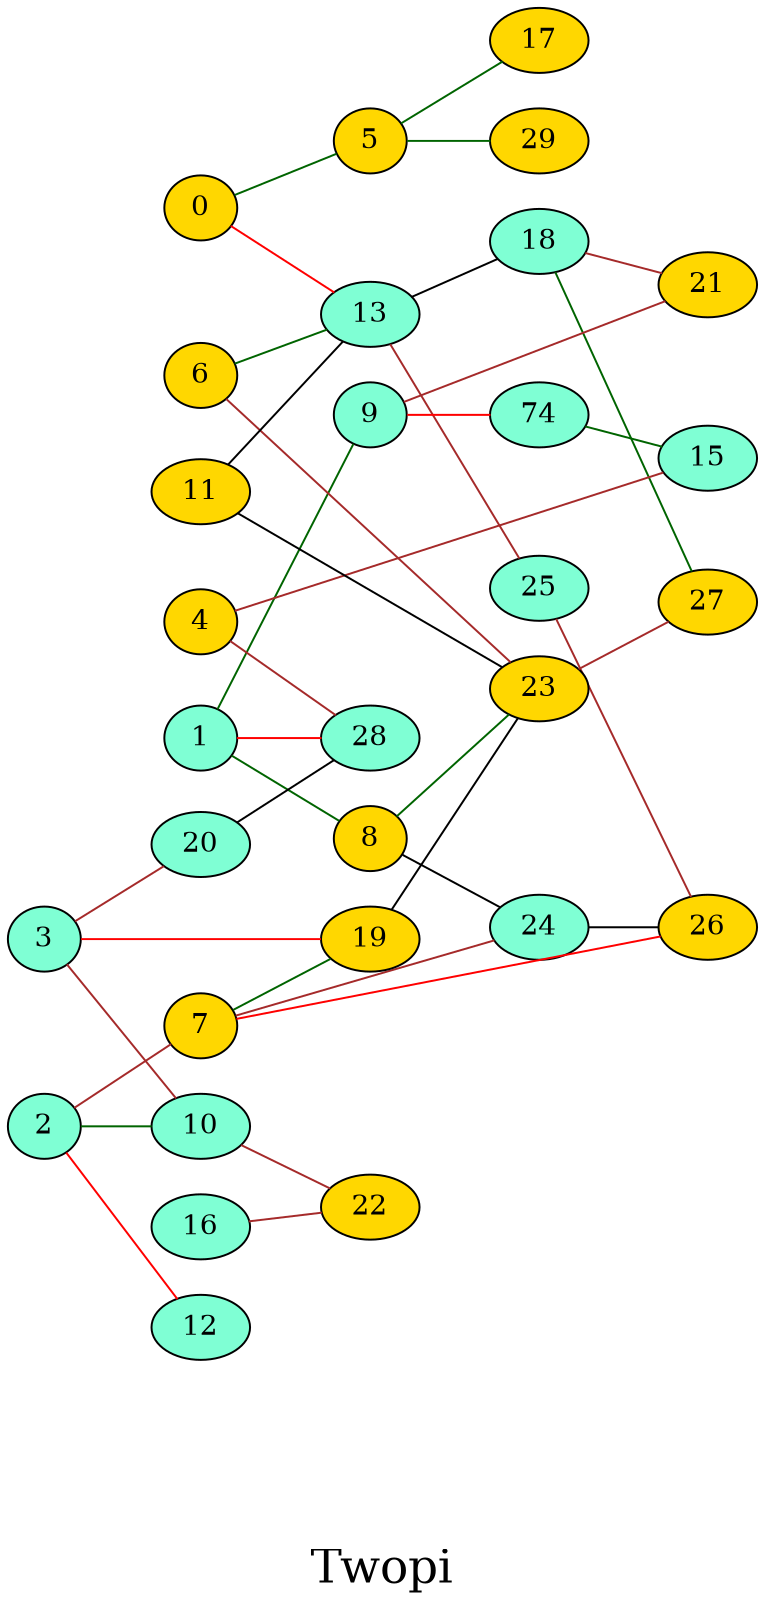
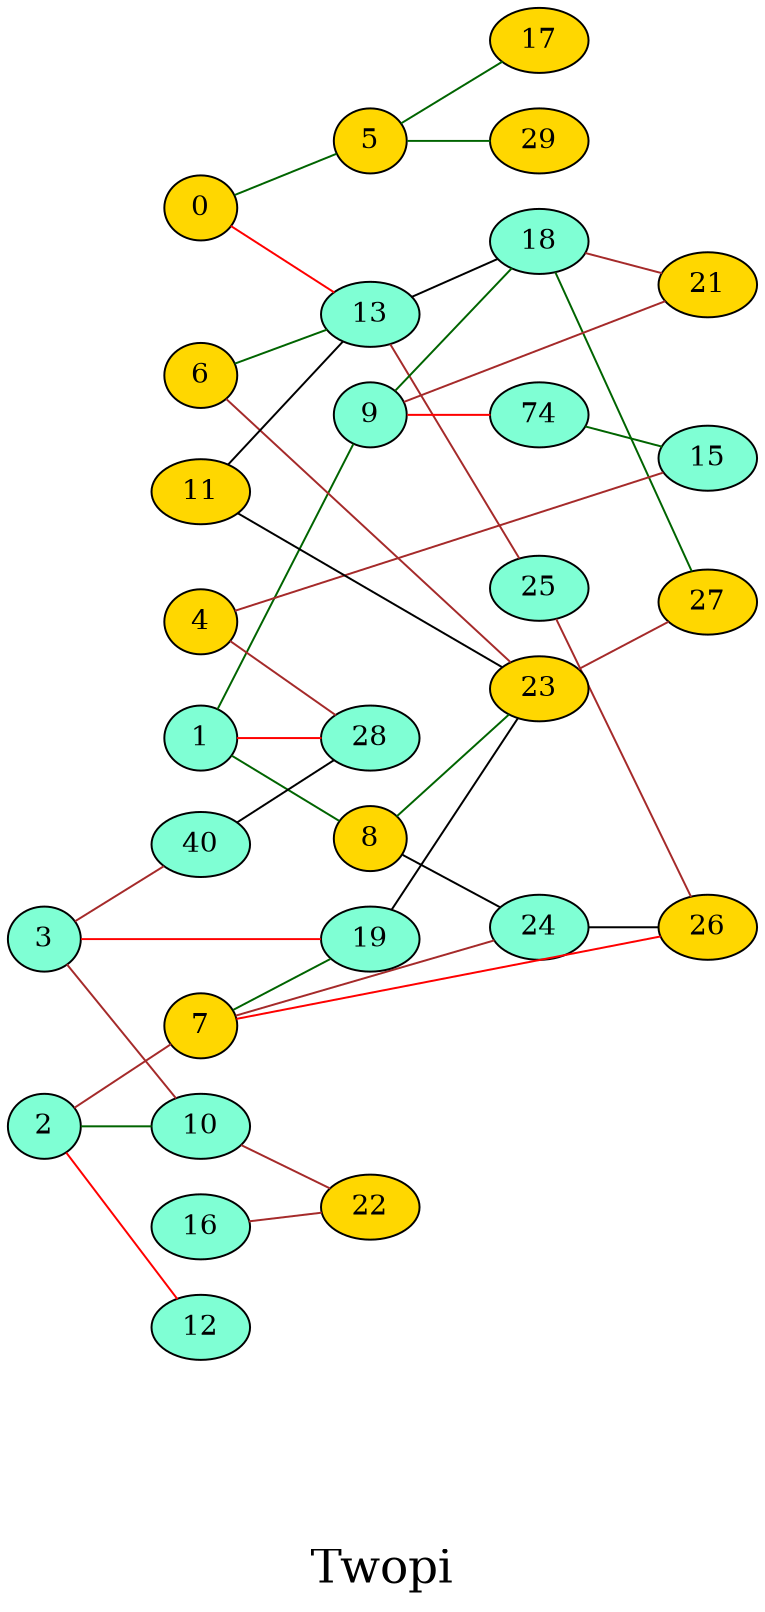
  graph {
    fontsize=24
    label="\nTwopi\n"
    rankdir=LR
    splines=false
    node [fillcolor=gold shape=ellipse style=filled]
    edge [color=brown]
    0 [height=0.3 width=0.3]
    5 [height=0.3 width=0.3]
    13 [fillcolor=aquamarine height=0.3 width=0.3]
    17 [height=0.3 width=0.3]
    29 [height=0.3 width=0.3]
    18 [fillcolor=aquamarine height=0.3 width=0.3]
    25 [fillcolor=aquamarine height=0.3 width=0.3]
    21 [height=0.3 width=0.3]
    27 [height=0.3 width=0.3]
    26 [height=0.3 width=0.3]
    1 [fillcolor=aquamarine height=0.3 width=0.3]
    8 [height=0.3 width=0.3]
    9 [fillcolor=aquamarine height=0.3 width=0.3]
    28 [fillcolor=aquamarine height=0.3 width=0.3]
    23 [height=0.3 width=0.3]
    24 [fillcolor=aquamarine height=0.3 width=0.3]
    n17 [fillcolor=aquamarine height=0.3 label=74 width=0.3]
    15 [fillcolor=aquamarine height=0.3 width=0.3]
    2 [fillcolor=aquamarine height=0.3 width=0.3]
    7 [height=0.3 width=0.3]
    10 [fillcolor=aquamarine height=0.3 width=0.3]
    12 [fillcolor=aquamarine height=0.3 width=0.3]
-   19 [height=0.3 width=0.3]
+   19 [fillcolor=aquamarine height=0.3 width=0.3]
    22 [height=0.3 width=0.3]
    3 [fillcolor=aquamarine height=0.3 width=0.3]
-   20 [fillcolor=aquamarine height=0.3 width=0.3]
+   20 [fillcolor=aquamarine height=0.3 width=0.3 label=40]
    4 [height=0.3 width=0.3]
    6 [height=0.3 width=0.3]
    11 [height=0.3 width=0.3]
    16 [fillcolor=aquamarine height=0.3 width=0.3]
    0 -- 5 [color=darkgreen]
    0 -- 13 [color=red]
    5 -- 17 [color=darkgreen]
    5 -- 29 [color=darkgreen]
    13 -- 18 [color=black]
    13 -- 25
    18 -- 21
    18 -- 27 [color=darkgreen]
    25 -- 26
    1 -- 8 [color=darkgreen]
    1 -- 9 [color=darkgreen]
    1 -- 28 [color=red]
    8 -- 23 [color=darkgreen]
    8 -- 24 [color=black]
+   9 -- 18 [color=darkgreen]
    9 -- 21
    9 -- n17 [color=red]
    23 -- 27
    24 -- 26 [color=black]
    n17 -- 15 [color=darkgreen]
    2 -- 7
    2 -- 10 [color=darkgreen]
    2 -- 12 [color=red]
    7 -- 26 [color=red]
    7 -- 24
    7 -- 19 [color=darkgreen]
    10 -- 22
    19 -- 23 [color=black]
    3 -- 10
    3 -- 19 [color=red]
    3 -- 20
    20 -- 28 [color=black]
    4 -- 28
    4 -- 15
    6 -- 13 [color=darkgreen]
    6 -- 23
    11 -- 13 [color=black]
    11 -- 23 [color=black]
    16 -- 22
  }
